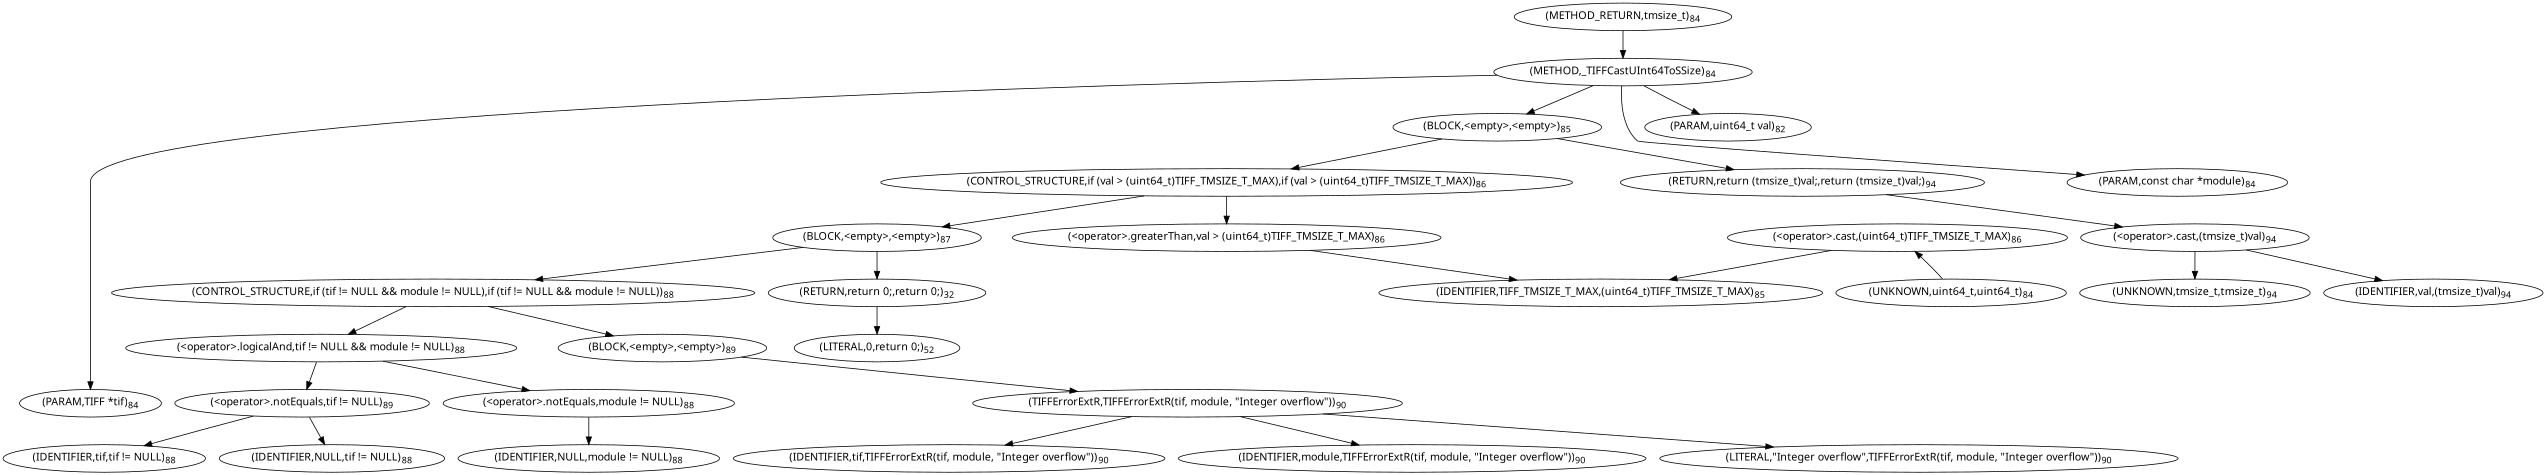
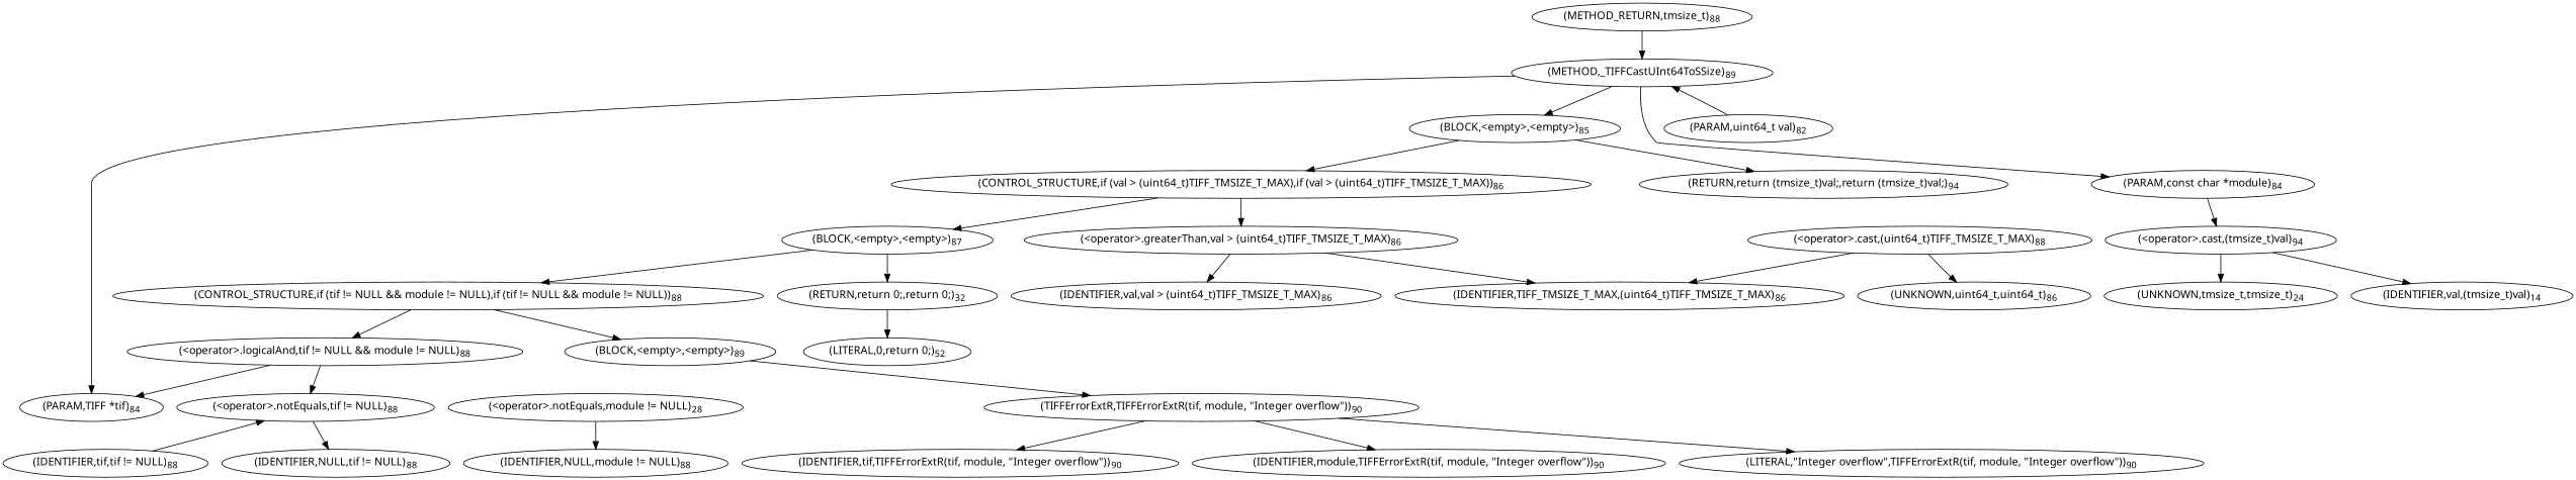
  digraph {
    fontname="Noto Sans"
    node [fontname="Noto Sans"]
    edge [fontname="Noto Sans"]
-   n1 [label=<(METHOD,_TIFFCastUInt64ToSSize)<SUB>84</SUB>>]
+   n1 [label=<(METHOD,_TIFFCastUInt64ToSSize)<SUB>89</SUB>>]
    n2 [label=<(PARAM,TIFF *tif)<SUB>84</SUB>>]
    n3 [label=<(PARAM,uint64_t val)<SUB>82</SUB>>]
    n4 [label=<(PARAM,const char *module)<SUB>84</SUB>>]
    n5 [label=<(BLOCK,&lt;empty&gt;,&lt;empty&gt;)<SUB>85</SUB>>]
    n6 [label=<(CONTROL_STRUCTURE,if (val &gt; (uint64_t)TIFF_TMSIZE_T_MAX),if (val &gt; (uint64_t)TIFF_TMSIZE_T_MAX))<SUB>86</SUB>>]
    n7 [label=<(RETURN,return (tmsize_t)val;,return (tmsize_t)val;)<SUB>94</SUB>>]
-   n8 [label=<(METHOD_RETURN,tmsize_t)<SUB>84</SUB>>]
+   n8 [label=<(METHOD_RETURN,tmsize_t)<SUB>88</SUB>>]
    n9 [label=<(&lt;operator&gt;.greaterThan,val &gt; (uint64_t)TIFF_TMSIZE_T_MAX)<SUB>86</SUB>>]
    n10 [label=<(BLOCK,&lt;empty&gt;,&lt;empty&gt;)<SUB>87</SUB>>]
    n11 [label=<(&lt;operator&gt;.cast,(tmsize_t)val)<SUB>94</SUB>>]
-   n13 [label=<(IDENTIFIER,TIFF_TMSIZE_T_MAX,(uint64_t)TIFF_TMSIZE_T_MAX)<SUB>85</SUB>>]
+   n12 [label=<(IDENTIFIER,val,val &gt; (uint64_t)TIFF_TMSIZE_T_MAX)<SUB>86</SUB>>]
+   n13 [label=<(IDENTIFIER,TIFF_TMSIZE_T_MAX,(uint64_t)TIFF_TMSIZE_T_MAX)<SUB>86</SUB>>]
    n14 [label=<(CONTROL_STRUCTURE,if (tif != NULL &amp;&amp; module != NULL),if (tif != NULL &amp;&amp; module != NULL))<SUB>88</SUB>>]
    n15 [label=<(RETURN,return 0;,return 0;)<SUB>32</SUB>>]
-   n16 [label=<(&lt;operator&gt;.cast,(uint64_t)TIFF_TMSIZE_T_MAX)<SUB>86</SUB>>]
-   n17 [label=<(UNKNOWN,uint64_t,uint64_t)<SUB>84</SUB>>]
+   n16 [label=<(&lt;operator&gt;.cast,(uint64_t)TIFF_TMSIZE_T_MAX)<SUB>88</SUB>>]
+   n17 [label=<(UNKNOWN,uint64_t,uint64_t)<SUB>86</SUB>>]
    n18 [label=<(&lt;operator&gt;.logicalAnd,tif != NULL &amp;&amp; module != NULL)<SUB>88</SUB>>]
    n19 [label=<(BLOCK,&lt;empty&gt;,&lt;empty&gt;)<SUB>89</SUB>>]
    n20 [label=<(LITERAL,0,return 0;)<SUB>52</SUB>>]
-   n21 [label=<(&lt;operator&gt;.notEquals,tif != NULL)<SUB>89</SUB>>]
-   n22 [label=<(&lt;operator&gt;.notEquals,module != NULL)<SUB>88</SUB>>]
+   n21 [label=<(&lt;operator&gt;.notEquals,tif != NULL)<SUB>88</SUB>>]
+   n22 [label=<(&lt;operator&gt;.notEquals,module != NULL)<SUB>28</SUB>>]
    n23 [label=<(TIFFErrorExtR,TIFFErrorExtR(tif, module, &quot;Integer overflow&quot;))<SUB>90</SUB>>]
    n24 [label=<(IDENTIFIER,tif,tif != NULL)<SUB>88</SUB>>]
    n25 [label=<(IDENTIFIER,NULL,tif != NULL)<SUB>88</SUB>>]
    n26 [label=<(IDENTIFIER,NULL,module != NULL)<SUB>88</SUB>>]
    n27 [label=<(IDENTIFIER,tif,TIFFErrorExtR(tif, module, &quot;Integer overflow&quot;))<SUB>90</SUB>>]
    n28 [label=<(IDENTIFIER,module,TIFFErrorExtR(tif, module, &quot;Integer overflow&quot;))<SUB>90</SUB>>]
    n29 [label=<(LITERAL,&quot;Integer overflow&quot;,TIFFErrorExtR(tif, module, &quot;Integer overflow&quot;))<SUB>90</SUB>>]
-   n30 [label=<(UNKNOWN,tmsize_t,tmsize_t)<SUB>94</SUB>>]
-   n31 [label=<(IDENTIFIER,val,(tmsize_t)val)<SUB>94</SUB>>]
+   n30 [label=<(UNKNOWN,tmsize_t,tmsize_t)<SUB>24</SUB>>]
+   n31 [label=<(IDENTIFIER,val,(tmsize_t)val)<SUB>14</SUB>>]
    n1 -> n2
-   n1 -> n3
+   n3 -> n1
    n1 -> n4
    n1 -> n5
    n5 -> n6
    n5 -> n7
    n6 -> n9
    n6 -> n10
-   n7 -> n11
+   n4 -> n11
    n8 -> n1
+   n9 -> n12
    n9 -> n13
    n10 -> n14
    n10 -> n15
    n11 -> n30
    n11 -> n31
    n14 -> n18
    n14 -> n19
    n15 -> n20
    n16 -> n13
-   n17 -> n16
+   n16 -> n17
    n18 -> n21
-   n18 -> n22
+   n18 -> n2
    n19 -> n23
-   n21 -> n24
+   n24 -> n21
    n21 -> n25
    n22 -> n26
    n23 -> n27
    n23 -> n28
    n23 -> n29
  }
